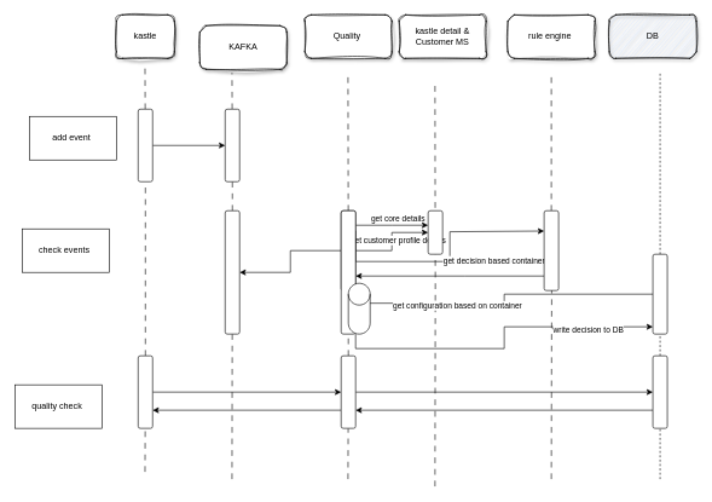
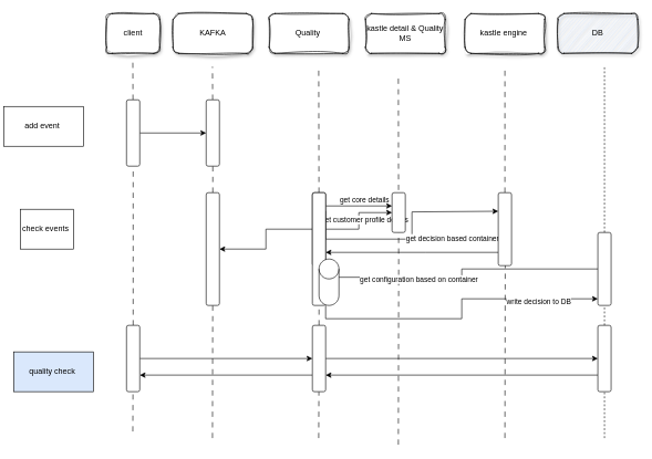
  <mxCell id="0" />
  <mxCell id="1" parent="0" />
  <mxCell id="2" value="&lt;br&gt;" style="text;html=1;strokeColor=none;fillColor=none;align=center;verticalAlign=middle;whiteSpace=wrap;rounded=0;" parent="1" vertex="1"><mxGeometry x="540" y="50" width="120" height="30" as="geometry" /></mxCell>
  <mxCell id="3" value="&lt;br&gt;" style="text;html=1;strokeColor=none;fillColor=none;align=center;verticalAlign=middle;whiteSpace=wrap;rounded=0;" parent="1" vertex="1"><mxGeometry x="680" y="50" width="120" height="30" as="geometry" /></mxCell>
  <mxCell id="4" value="" style="endArrow=none;html=1;rounded=0;dashed=1;dashPattern=8 8;" parent="1" source="21" edge="1"><mxGeometry width="50" height="50" relative="1" as="geometry"><mxPoint x="199.5" y="650" as="sourcePoint" /><mxPoint x="199.5" y="90" as="targetPoint" /></mxGeometry></mxCell>
  <mxCell id="5" value="" style="endArrow=none;html=1;rounded=0;dashed=1;" parent="1" source="43" edge="1"><mxGeometry width="50" height="50" relative="1" as="geometry"><mxPoint x="910" y="660" as="sourcePoint" /><mxPoint x="910" y="100" as="targetPoint" /></mxGeometry></mxCell>
  <mxCell id="6" value="" style="endArrow=none;html=1;rounded=0;dashed=1;dashPattern=8 8;" parent="1" source="28" edge="1"><mxGeometry width="50" height="50" relative="1" as="geometry"><mxPoint x="479.5" y="660" as="sourcePoint" /><mxPoint x="479.5" y="100" as="targetPoint" /><Array as="points" /></mxGeometry></mxCell>
  <mxCell id="7" value="" style="endArrow=none;html=1;rounded=0;dashed=1;dashPattern=8 8;" parent="1" edge="1"><mxGeometry width="50" height="50" relative="1" as="geometry"><mxPoint x="599.5" y="670" as="sourcePoint" /><mxPoint x="599.5" y="110" as="targetPoint" /><Array as="points"><mxPoint x="600" y="400" /></Array></mxGeometry></mxCell>
  <mxCell id="8" value="" style="endArrow=none;html=1;rounded=0;dashed=1;dashPattern=8 8;" parent="1" source="37" edge="1"><mxGeometry width="50" height="50" relative="1" as="geometry"><mxPoint x="760" y="660" as="sourcePoint" /><mxPoint x="760" y="100" as="targetPoint" /><Array as="points" /></mxGeometry></mxCell>
- <mxCell id="9" value="kastle" style="rounded=1;whiteSpace=wrap;html=1;sketch=1;curveFitting=1;jiggle=2;shadow=1;" parent="1" vertex="1"><mxGeometry x="160" y="20" width="80" height="60" as="geometry" /></mxCell>
- <mxCell id="10" value="Quality&amp;nbsp;" style="rounded=1;whiteSpace=wrap;html=1;sketch=1;curveFitting=1;jiggle=2;shadow=1;" parent="1" vertex="1"><mxGeometry x="420" y="20" width="120" height="60" as="geometry" /></mxCell>
- <mxCell id="11" value="kastle detail &amp;amp; Customer MS" style="rounded=1;whiteSpace=wrap;html=1;sketch=1;curveFitting=1;jiggle=2;shadow=1;" parent="1" vertex="1"><mxGeometry x="550" y="20" width="120" height="60" as="geometry" /></mxCell>
- <mxCell id="12" value="rule engine&amp;nbsp;" style="rounded=1;whiteSpace=wrap;html=1;sketch=1;curveFitting=1;jiggle=2;shadow=1;" parent="1" vertex="1"><mxGeometry x="700" y="20" width="120" height="60" as="geometry" /></mxCell>
+ <mxCell id="9" value="client" style="rounded=1;whiteSpace=wrap;html=1;sketch=1;curveFitting=1;jiggle=2;shadow=1;" parent="1" vertex="1"><mxGeometry x="160" y="20" width="80" height="60" as="geometry" /></mxCell>
+ <mxCell id="10" value="Quality&amp;nbsp;" style="rounded=1;whiteSpace=wrap;html=1;sketch=1;curveFitting=1;jiggle=2;shadow=1;" parent="1" vertex="1"><mxGeometry x="405" y="20" width="120" height="60" as="geometry" /></mxCell>
+ <mxCell id="11" value="kastle detail &amp;amp; Quality MS" style="rounded=1;whiteSpace=wrap;html=1;sketch=1;curveFitting=1;jiggle=2;shadow=1;" parent="1" vertex="1"><mxGeometry x="550" y="20" width="120" height="60" as="geometry" /></mxCell>
+ <mxCell id="12" value="kastle engine&amp;nbsp;" style="rounded=1;whiteSpace=wrap;html=1;sketch=1;curveFitting=1;jiggle=2;shadow=1;" parent="1" vertex="1"><mxGeometry x="700" y="20" width="120" height="60" as="geometry" /></mxCell>
  <mxCell id="13" value="DB" style="rounded=1;whiteSpace=wrap;html=1;sketch=1;curveFitting=1;jiggle=2;shadow=1;fillColor=#dae8fc;" parent="1" vertex="1"><mxGeometry x="840" y="20" width="120" height="60" as="geometry" /></mxCell>
- <mxCell id="14" value="KAFKA" style="rounded=1;whiteSpace=wrap;html=1;sketch=1;curveFitting=1;jiggle=2;shadow=1;" parent="1" vertex="1"><mxGeometry x="275" y="35" width="120" height="60" as="geometry" /></mxCell>
+ <mxCell id="14" value="KAFKA" style="rounded=1;whiteSpace=wrap;html=1;sketch=1;curveFitting=1;jiggle=2;shadow=1;" parent="1" vertex="1"><mxGeometry x="260" y="20" width="120" height="60" as="geometry" /></mxCell>
  <mxCell id="15" value="" style="endArrow=none;html=1;rounded=0;dashed=1;dashPattern=8 8;" parent="1" source="18" edge="1"><mxGeometry width="50" height="50" relative="1" as="geometry"><mxPoint x="319.5" y="660" as="sourcePoint" /><mxPoint x="319.5" y="100" as="targetPoint" /></mxGeometry></mxCell>
- <mxCell id="16" value="add event&amp;nbsp;" style="whiteSpace=wrap;html=1;" parent="1" vertex="1"><mxGeometry x="40" y="160" width="120" height="60" as="geometry" /></mxCell>
+ <mxCell id="16" value="add event&amp;nbsp;" style="whiteSpace=wrap;html=1;" parent="1" vertex="1"><mxGeometry x="5" y="160" width="120" height="60" as="geometry" /></mxCell>
  <mxCell id="17" value="" style="endArrow=none;html=1;rounded=0;dashed=1;dashPattern=8 8;" parent="1" source="34" target="18" edge="1"><mxGeometry width="50" height="50" relative="1" as="geometry"><mxPoint x="319.5" y="660" as="sourcePoint" /><mxPoint x="319.5" y="100" as="targetPoint" /></mxGeometry></mxCell>
  <mxCell id="18" value="" style="rounded=1;whiteSpace=wrap;html=1;" parent="1" vertex="1"><mxGeometry x="310" y="150" width="20" height="100" as="geometry" /></mxCell>
  <mxCell id="19" value="" style="endArrow=none;html=1;rounded=0;dashed=1;dashPattern=8 8;" parent="1" source="49" target="21" edge="1"><mxGeometry width="50" height="50" relative="1" as="geometry"><mxPoint x="199.5" y="650" as="sourcePoint" /><mxPoint x="199.5" y="90" as="targetPoint" /></mxGeometry></mxCell>
  <mxCell id="20" style="edgeStyle=orthogonalEdgeStyle;rounded=0;orthogonalLoop=1;jettySize=auto;html=1;entryX=0;entryY=0.5;entryDx=0;entryDy=0;" parent="1" source="21" target="18" edge="1"><mxGeometry relative="1" as="geometry" /></mxCell>
  <mxCell id="21" value="" style="rounded=1;whiteSpace=wrap;html=1;" parent="1" vertex="1"><mxGeometry x="190" y="150" width="20" height="100" as="geometry" /></mxCell>
  <mxCell id="22" value="" style="endArrow=none;html=1;rounded=0;dashed=1;dashPattern=8 8;" parent="1" source="53" target="28" edge="1"><mxGeometry width="50" height="50" relative="1" as="geometry"><mxPoint x="479.5" y="660" as="sourcePoint" /><mxPoint x="479.5" y="100" as="targetPoint" /><Array as="points"><mxPoint x="480" y="390" /></Array></mxGeometry></mxCell>
  <mxCell id="23" value="" style="edgeStyle=orthogonalEdgeStyle;rounded=0;orthogonalLoop=1;jettySize=auto;html=1;" parent="1" source="28" target="34" edge="1"><mxGeometry relative="1" as="geometry" /></mxCell>
  <mxCell id="24" value="" style="edgeStyle=orthogonalEdgeStyle;rounded=0;orthogonalLoop=1;jettySize=auto;html=1;" parent="1" source="28" target="29" edge="1"><mxGeometry relative="1" as="geometry" /></mxCell>
  <mxCell id="25" value="get core details&amp;nbsp;" style="edgeLabel;html=1;align=center;verticalAlign=middle;resizable=0;points=[];" parent="24" vertex="1" connectable="0"><mxGeometry x="-0.3" y="3" relative="1" as="geometry"><mxPoint x="15" y="-42" as="offset" /></mxGeometry></mxCell>
  <mxCell id="26" value="get customer profile details&amp;nbsp;" style="edgeLabel;html=1;align=center;verticalAlign=middle;resizable=0;points=[];" parent="24" vertex="1" connectable="0"><mxGeometry x="-0.3" y="3" relative="1" as="geometry"><mxPoint x="15" y="-12" as="offset" /></mxGeometry></mxCell>
  <mxCell id="27" value="" style="edgeStyle=orthogonalEdgeStyle;rounded=0;orthogonalLoop=1;jettySize=auto;html=1;" parent="1" source="28" target="29" edge="1"><mxGeometry relative="1" as="geometry"><Array as="points"><mxPoint x="540" y="310" /><mxPoint x="540" y="310" /></Array></mxGeometry></mxCell>
  <mxCell id="28" value="" style="rounded=1;whiteSpace=wrap;html=1;" parent="1" vertex="1"><mxGeometry x="470" y="290" width="20" height="110" as="geometry" /></mxCell>
  <mxCell id="29" value="" style="rounded=1;whiteSpace=wrap;html=1;" parent="1" vertex="1"><mxGeometry x="590" y="290" width="20" height="60" as="geometry" /></mxCell>
  <mxCell id="30" style="edgeStyle=orthogonalEdgeStyle;rounded=0;orthogonalLoop=1;jettySize=auto;html=1;exitX=1;exitY=0.25;exitDx=0;exitDy=0;" parent="1" source="28" edge="1"><mxGeometry relative="1" as="geometry"><mxPoint x="750" y="318" as="targetPoint" /><Array as="points"><mxPoint x="490" y="360" /><mxPoint x="620" y="360" /><mxPoint x="620" y="319" /></Array></mxGeometry></mxCell>
  <mxCell id="31" value="get decision based container" style="edgeLabel;html=1;align=center;verticalAlign=middle;resizable=0;points=[];" parent="30" vertex="1" connectable="0"><mxGeometry x="-0.647" relative="1" as="geometry"><mxPoint x="172" y="-2" as="offset" /></mxGeometry></mxCell>
- <mxCell id="32" value="check events&amp;nbsp;" style="whiteSpace=wrap;html=1;" parent="1" vertex="1"><mxGeometry x="30" y="315" width="120" height="60" as="geometry" /></mxCell>
+ <mxCell id="32" value="check events&amp;nbsp;" style="whiteSpace=wrap;html=1;" parent="1" vertex="1"><mxGeometry x="30" y="315" width="80" height="60" as="geometry" /></mxCell>
  <mxCell id="33" value="" style="endArrow=none;html=1;rounded=0;dashed=1;dashPattern=8 8;" parent="1" target="34" edge="1"><mxGeometry width="50" height="50" relative="1" as="geometry"><mxPoint x="319.5" y="660" as="sourcePoint" /><mxPoint x="320" y="250" as="targetPoint" /></mxGeometry></mxCell>
  <mxCell id="34" value="" style="rounded=1;whiteSpace=wrap;html=1;" parent="1" vertex="1"><mxGeometry x="310" y="290" width="20" height="170" as="geometry" /></mxCell>
  <mxCell id="35" value="" style="endArrow=none;html=1;rounded=0;dashed=1;dashPattern=8 8;" parent="1" target="37" edge="1"><mxGeometry width="50" height="50" relative="1" as="geometry"><mxPoint x="760" y="660" as="sourcePoint" /><mxPoint x="760" y="100" as="targetPoint" /><Array as="points"><mxPoint x="760.5" y="390" /></Array></mxGeometry></mxCell>
  <mxCell id="36" value="" style="edgeStyle=orthogonalEdgeStyle;rounded=0;orthogonalLoop=1;jettySize=auto;html=1;" parent="1" source="37" target="38" edge="1"><mxGeometry relative="1" as="geometry"><Array as="points"><mxPoint x="640" y="380" /><mxPoint x="640" y="380" /></Array></mxGeometry></mxCell>
  <mxCell id="37" value="" style="rounded=1;whiteSpace=wrap;html=1;" parent="1" vertex="1"><mxGeometry x="750" y="290" width="20" height="110" as="geometry" /></mxCell>
  <mxCell id="38" value="" style="rounded=1;whiteSpace=wrap;html=1;" parent="1" vertex="1"><mxGeometry x="470" y="290" width="20" height="170" as="geometry" /></mxCell>
  <mxCell id="39" style="edgeStyle=orthogonalEdgeStyle;rounded=0;orthogonalLoop=1;jettySize=auto;html=1;exitX=1;exitY=1;exitDx=0;exitDy=0;" parent="1" source="38" target="43" edge="1"><mxGeometry relative="1" as="geometry"><Array as="points"><mxPoint x="490" y="480" /><mxPoint x="695" y="480" /><mxPoint x="695" y="450" /></Array></mxGeometry></mxCell>
  <mxCell id="40" value="write decision to DB" style="edgeLabel;html=1;align=center;verticalAlign=middle;resizable=0;points=[];" parent="39" vertex="1" connectable="0"><mxGeometry x="0.609" y="-3" relative="1" as="geometry"><mxPoint as="offset" /></mxGeometry></mxCell>
  <mxCell id="41" style="edgeStyle=orthogonalEdgeStyle;rounded=0;orthogonalLoop=1;jettySize=auto;html=1;exitX=0;exitY=0.75;exitDx=0;exitDy=0;" parent="1" source="43" edge="1"><mxGeometry relative="1" as="geometry"><mxPoint x="900" y="433" as="targetPoint" /></mxGeometry></mxCell>
  <mxCell id="42" value="" style="endArrow=none;html=1;rounded=0;dashed=1;" parent="1" source="56" target="43" edge="1"><mxGeometry width="50" height="50" relative="1" as="geometry"><mxPoint x="910" y="660" as="sourcePoint" /><mxPoint x="910" y="100" as="targetPoint" /></mxGeometry></mxCell>
  <mxCell id="43" value="" style="rounded=1;whiteSpace=wrap;html=1;" parent="1" vertex="1"><mxGeometry x="900" y="350" width="20" height="110" as="geometry" /></mxCell>
  <mxCell id="44" style="edgeStyle=orthogonalEdgeStyle;rounded=0;orthogonalLoop=1;jettySize=auto;html=1;exitX=0;exitY=0.5;exitDx=0;exitDy=0;entryX=1;entryY=0.75;entryDx=0;entryDy=0;" parent="1" source="43" target="38" edge="1"><mxGeometry relative="1" as="geometry" /></mxCell>
  <mxCell id="45" value="get configuration based on container&amp;nbsp;" style="edgeLabel;html=1;align=center;verticalAlign=middle;resizable=0;points=[];" parent="44" vertex="1" connectable="0"><mxGeometry x="0.853" y="-1" relative="1" as="geometry"><mxPoint x="110" y="4" as="offset" /></mxGeometry></mxCell>
- <mxCell id="46" value="quality check&amp;nbsp;" style="whiteSpace=wrap;html=1;" parent="1" vertex="1"><mxGeometry x="20" y="530" width="120" height="60" as="geometry" /></mxCell>
+ <mxCell id="46" value="quality check&amp;nbsp;" style="whiteSpace=wrap;html=1;fillColor=#dae8fc;" parent="1" vertex="1"><mxGeometry x="20" y="530" width="120" height="60" as="geometry" /></mxCell>
  <mxCell id="47" value="" style="endArrow=none;html=1;rounded=0;dashed=1;dashPattern=8 8;" parent="1" target="49" edge="1"><mxGeometry width="50" height="50" relative="1" as="geometry"><mxPoint x="199.5" y="650" as="sourcePoint" /><mxPoint x="200" y="250" as="targetPoint" /></mxGeometry></mxCell>
  <mxCell id="48" value="" style="edgeStyle=orthogonalEdgeStyle;rounded=0;orthogonalLoop=1;jettySize=auto;html=1;" parent="1" source="49" target="53" edge="1"><mxGeometry relative="1" as="geometry" /></mxCell>
  <mxCell id="49" value="" style="rounded=1;whiteSpace=wrap;html=1;" parent="1" vertex="1"><mxGeometry x="190" y="490" width="20" height="100" as="geometry" /></mxCell>
  <mxCell id="50" value="" style="endArrow=none;html=1;rounded=0;dashed=1;dashPattern=8 8;" parent="1" target="53" edge="1"><mxGeometry width="50" height="50" relative="1" as="geometry"><mxPoint x="479.5" y="660" as="sourcePoint" /><mxPoint x="480" y="400" as="targetPoint" /><Array as="points" /></mxGeometry></mxCell>
  <mxCell id="51" value="" style="edgeStyle=orthogonalEdgeStyle;rounded=0;orthogonalLoop=1;jettySize=auto;html=1;" parent="1" source="53" target="56" edge="1"><mxGeometry relative="1" as="geometry" /></mxCell>
  <mxCell id="52" style="edgeStyle=orthogonalEdgeStyle;rounded=0;orthogonalLoop=1;jettySize=auto;html=1;exitX=0;exitY=0.75;exitDx=0;exitDy=0;entryX=1;entryY=0.75;entryDx=0;entryDy=0;" parent="1" source="53" target="49" edge="1"><mxGeometry relative="1" as="geometry" /></mxCell>
  <mxCell id="53" value="" style="rounded=1;whiteSpace=wrap;html=1;" parent="1" vertex="1"><mxGeometry x="470" y="490" width="20" height="100" as="geometry" /></mxCell>
  <mxCell id="54" value="" style="endArrow=none;html=1;rounded=0;dashed=1;" parent="1" target="56" edge="1"><mxGeometry width="50" height="50" relative="1" as="geometry"><mxPoint x="910" y="660" as="sourcePoint" /><mxPoint x="910" y="460" as="targetPoint" /></mxGeometry></mxCell>
  <mxCell id="55" style="edgeStyle=orthogonalEdgeStyle;rounded=0;orthogonalLoop=1;jettySize=auto;html=1;exitX=0;exitY=0.75;exitDx=0;exitDy=0;entryX=1;entryY=0.75;entryDx=0;entryDy=0;" parent="1" source="56" target="53" edge="1"><mxGeometry relative="1" as="geometry" /></mxCell>
  <mxCell id="56" value="" style="rounded=1;whiteSpace=wrap;html=1;" parent="1" vertex="1"><mxGeometry x="900" y="490" width="20" height="100" as="geometry" /></mxCell>
  <mxCell id="57" value="" style="shape=cylinder3;whiteSpace=wrap;html=1;boundedLbl=1;backgroundOutline=1;size=15;" parent="1" vertex="1"><mxGeometry x="480" y="390" width="30" height="70" as="geometry" /></mxCell>
